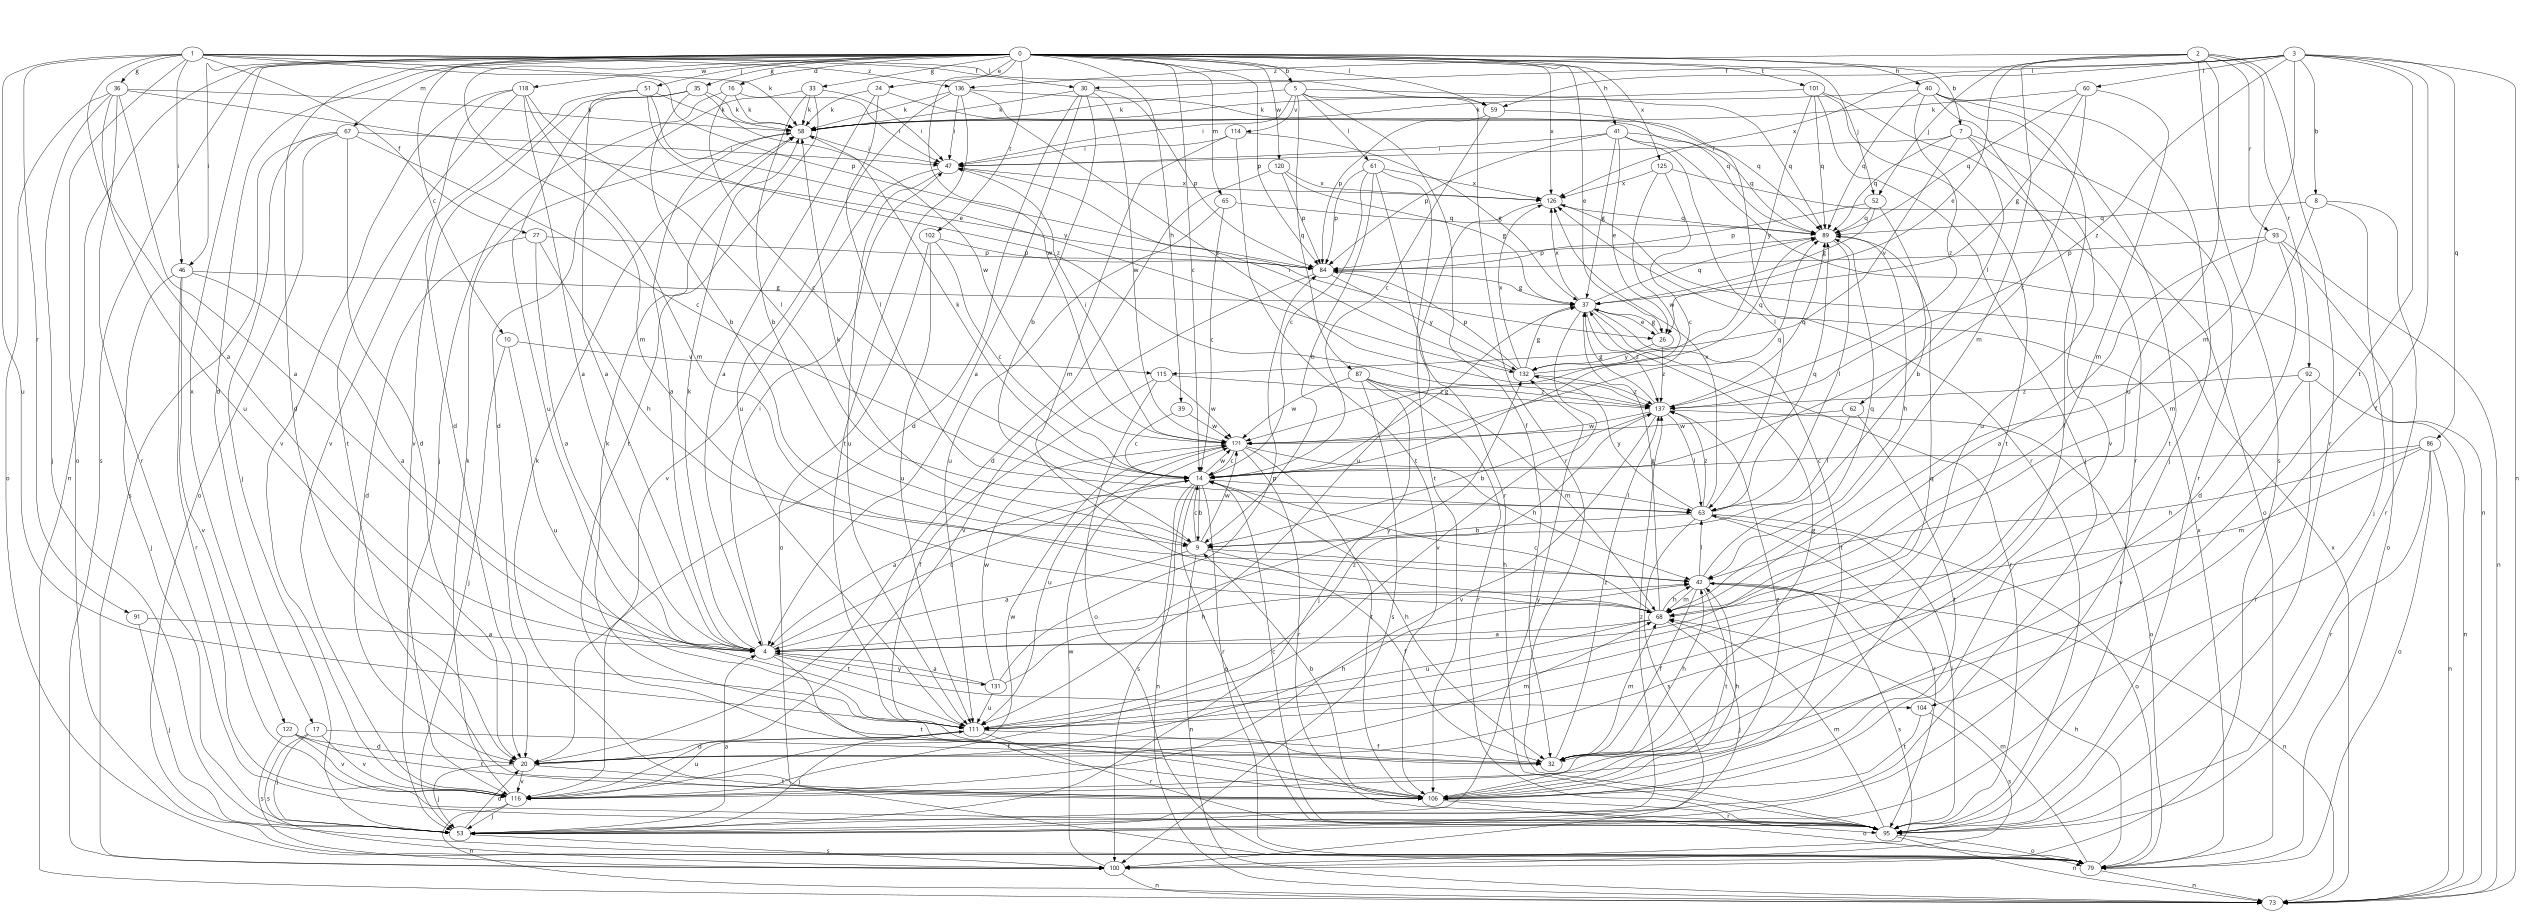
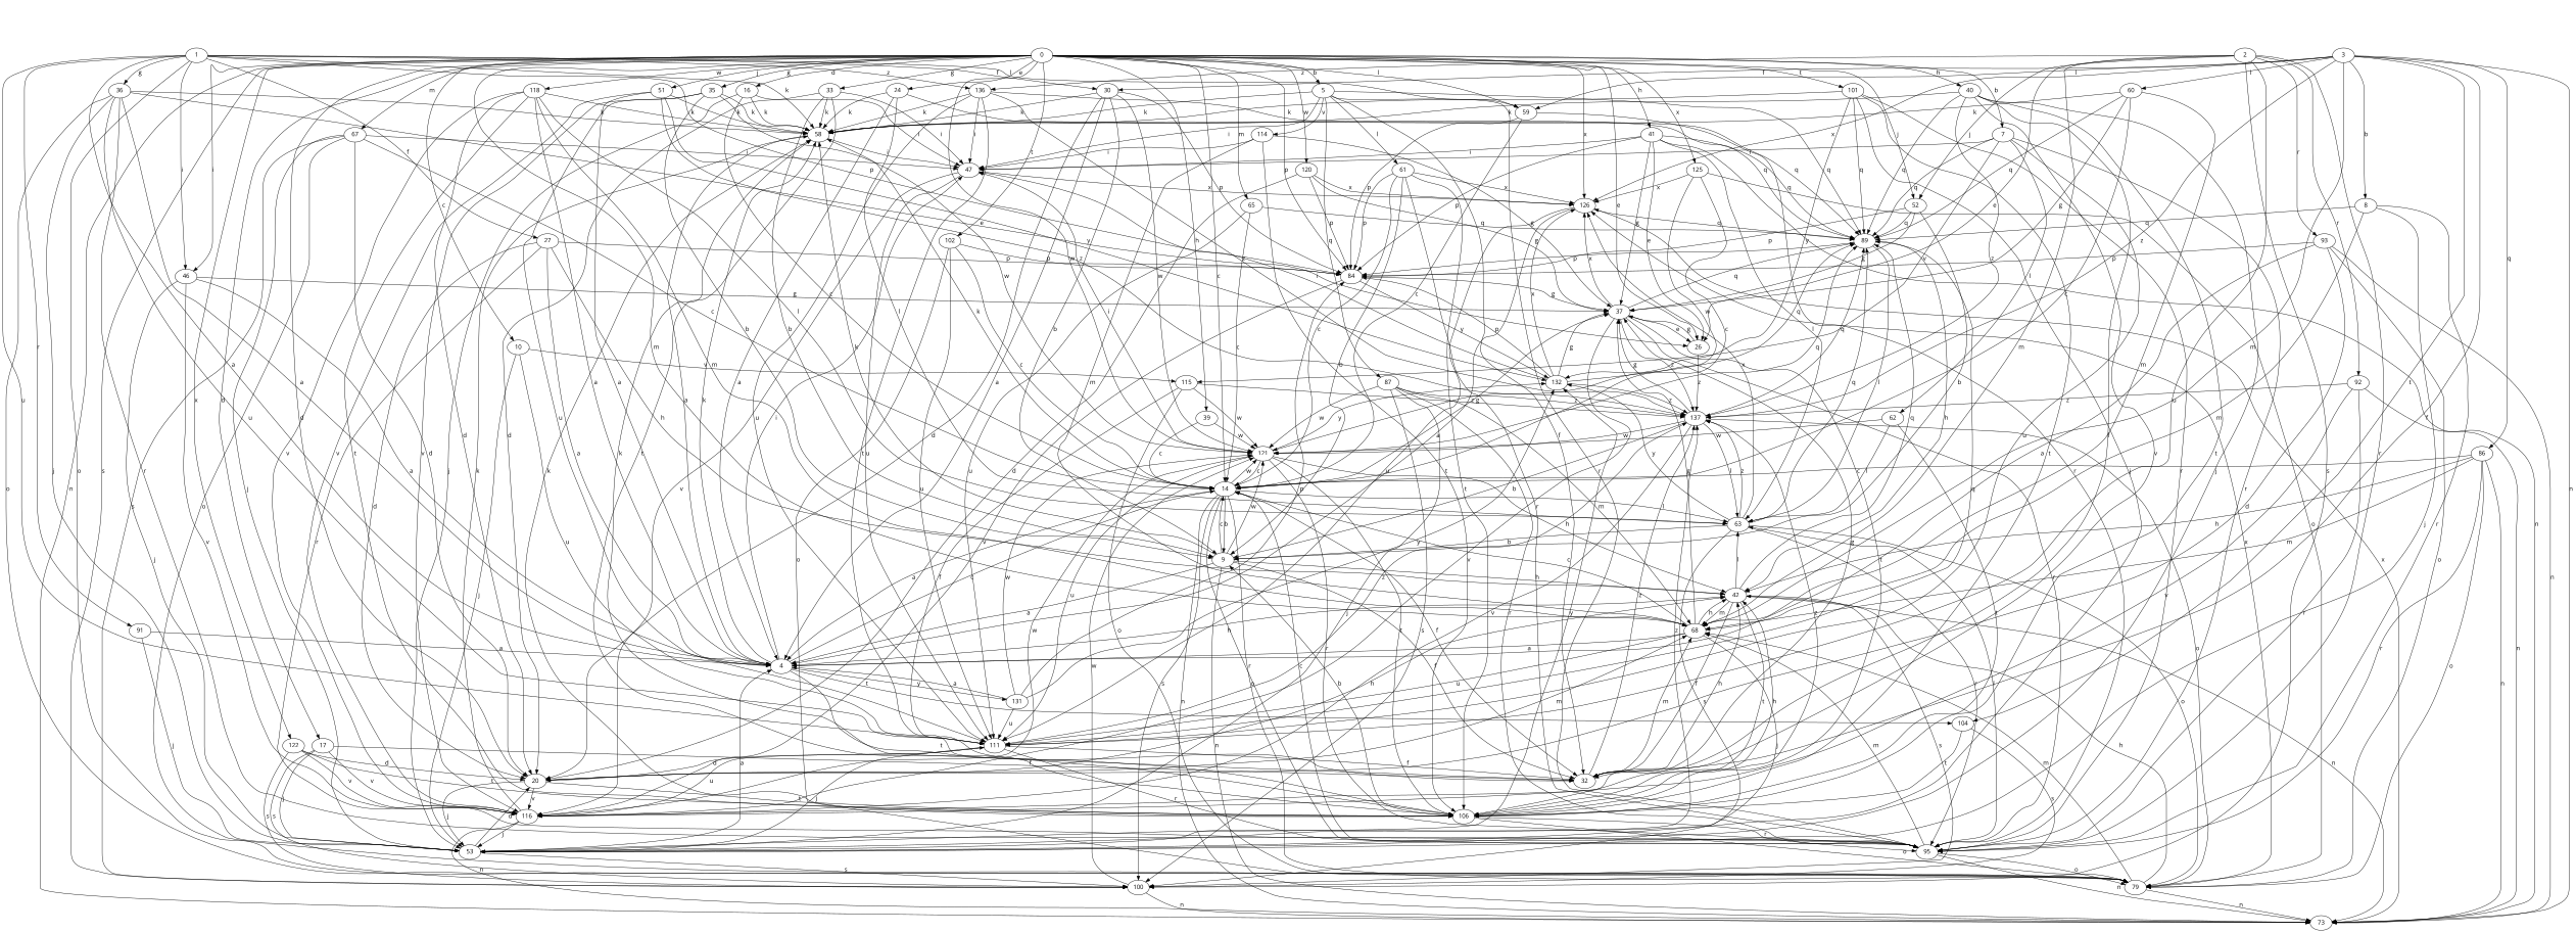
  strict digraph {
    fontname="Open Sans"
    node [fontname="Open Sans"]
    edge [fontname="Open Sans"]
    0
    5
    7
    10
    14
    16
    17
    20
    24
    26
    33
    35
    39
    40
    41
    46
    51
    52
    59
    65
    67
    68
    73
    84
    100
    101
    102
    118
    120
    121
    122
    125
    126
    58
    95
    32
    47
    61
    87
    89
    114
    111
    62
    115
    53
    4
    37
    79
    9
    63
    116
    42
    106
    137
    132
    1
    27
    30
    36
    91
    136
    104
    131
    2
    92
    93
    3
    8
    60
    86
    0 -> 5 [label=b]
    0 -> 7 [label=b]
    0 -> 10 [label=c]
    0 -> 14 [label=c]
    0 -> 16 [label=d]
    0 -> 17 [label=d]
    0 -> 20 [label=d]
    0 -> 24 [label=e]
    0 -> 26 [label=e]
    0 -> 33 [label=g]
    0 -> 35 [label=g]
    0 -> 39 [label=h]
    0 -> 40 [label=h]
    0 -> 41 [label=h]
    0 -> 46 [label=i]
    0 -> 51 [label=j]
    0 -> 52 [label=j]
    0 -> 59 [label=l]
    0 -> 65 [label=m]
    0 -> 67 [label=m]
    0 -> 68 [label=m]
    0 -> 73 [label=n]
    0 -> 84 [label=p]
    0 -> 100 [label=s]
    0 -> 101 [label=t]
    0 -> 102 [label=t]
    0 -> 118 [label=w]
    0 -> 120 [label=w]
    0 -> 121 [label=w]
    0 -> 122 [label=x]
    0 -> 125 [label=x]
    0 -> 126 [label=x]
    5 -> 58 [label=k]
    5 -> 95 [label=r]
    5 -> 32 [label=f]
    5 -> 47 [label=i]
    5 -> 61 [label=l]
    5 -> 87 [label=q]
    5 -> 89 [label=q]
    5 -> 114 [label=v]
    7 -> 95 [label=r]
    7 -> 47 [label=i]
    7 -> 89 [label=q]
    7 -> 111 [label=u]
    7 -> 62 [label=l]
    7 -> 115 [label=v]
    10 -> 111 [label=u]
    10 -> 115 [label=v]
    10 -> 53 [label=j]
    14 -> 73 [label=n]
    14 -> 100 [label=s]
    14 -> 121 [label=w]
    14 -> 58 [label=k]
    14 -> 95 [label=r]
-   14 -> 32 [label=h]
+   14 -> 32 [label=f]
    14 -> 4 [label=a]
    14 -> 37 [label=g]
    14 -> 79 [label=o]
    14 -> 9 [label=b]
    14 -> 63 [label=l]
    16 -> 14 [label=c]
    16 -> 58 [label=k]
    16 -> 47 [label=i]
    16 -> 53 [label=j]
    17 -> 100 [label=s]
    17 -> 32 [label=f]
    17 -> 53 [label=j]
    17 -> 116 [label=v]
    20 -> 68 [label=m]
    20 -> 53 [label=j]
    20 -> 116 [label=v]
    20 -> 42 [label=h]
    20 -> 106 [label=t]
    24 -> 58 [label=k]
    24 -> 89 [label=q]
    24 -> 4 [label=a]
    24 -> 63 [label=l]
    26 -> 37 [label=g]
    26 -> 137 [label=z]
    33 -> 20 [label=d]
    33 -> 58 [label=k]
    33 -> 47 [label=i]
    33 -> 9 [label=b]
    33 -> 106 [label=t]
    35 -> 121 [label=w]
    35 -> 58 [label=k]
    35 -> 111 [label=u]
    35 -> 9 [label=b]
    35 -> 116 [label=v]
    39 -> 14 [label=c]
    39 -> 121 [label=w]
    40 -> 58 [label=k]
    40 -> 32 [label=f]
    40 -> 89 [label=q]
    40 -> 53 [label=j]
    40 -> 116 [label=v]
    40 -> 106 [label=t]
    40 -> 137 [label=z]
    41 -> 26 [label=e]
    41 -> 73 [label=n]
    41 -> 84 [label=p]
    41 -> 47 [label=i]
    41 -> 89 [label=q]
    41 -> 37 [label=g]
    41 -> 63 [label=l]
    46 -> 53 [label=j]
    46 -> 4 [label=a]
    46 -> 37 [label=g]
    46 -> 116 [label=v]
    51 -> 58 [label=k]
    51 -> 4 [label=a]
    51 -> 116 [label=v]
    51 -> 137 [label=z]
    51 -> 132 [label=y]
    52 -> 84 [label=p]
    52 -> 89 [label=q]
    52 -> 37 [label=g]
    52 -> 9 [label=b]
    59 -> 14 [label=c]
    59 -> 84 [label=p]
    59 -> 95 [label=r]
    65 -> 14 [label=c]
    65 -> 89 [label=q]
    65 -> 111 [label=u]
    67 -> 14 [label=c]
    67 -> 20 [label=d]
    67 -> 100 [label=s]
    67 -> 47 [label=i]
    67 -> 53 [label=j]
    67 -> 79 [label=o]
    68 -> 14 [label=c]
    68 -> 111 [label=u]
    68 -> 53 [label=j]
    68 -> 4 [label=a]
    68 -> 37 [label=g]
    68 -> 42 [label=h]
    73 -> 126 [label=x]
    84 -> 37 [label=g]
    84 -> 116 [label=v]
    84 -> 132 [label=y]
    100 -> 73 [label=n]
    100 -> 121 [label=w]
    101 -> 58 [label=k]
    101 -> 95 [label=r]
    101 -> 89 [label=q]
    101 -> 53 [label=j]
    101 -> 106 [label=t]
    101 -> 132 [label=y]
    102 -> 14 [label=c]
    102 -> 84 [label=p]
    102 -> 111 [label=u]
    102 -> 79 [label=o]
    118 -> 20 [label=d]
    118 -> 68 [label=m]
+   118 -> 58 [label=k]
    118 -> 4 [label=a]
    118 -> 63 [label=l]
    118 -> 116 [label=v]
    118 -> 106 [label=t]
    120 -> 20 [label=d]
    120 -> 84 [label=p]
    120 -> 126 [label=x]
    120 -> 37 [label=g]
    121 -> 14 [label=c]
    121 -> 95 [label=r]
    121 -> 47 [label=i]
    121 -> 89 [label=q]
    121 -> 111 [label=u]
    121 -> 42 [label=h]
    121 -> 106 [label=t]
-   26 -> 132 [label=y]
+   121 -> 132 [label=y]
    122 -> 20 [label=d]
    122 -> 100 [label=s]
    122 -> 116 [label=v]
    122 -> 106 [label=t]
    125 -> 14 [label=c]
    125 -> 121 [label=w]
    125 -> 126 [label=x]
    125 -> 79 [label=o]
    126 -> 89 [label=q]
    126 -> 111 [label=u]
+   126 -> 4 [label=a]
    58 -> 47 [label=i]
    58 -> 4 [label=a]
    95 -> 14 [label=c]
    95 -> 68 [label=m]
    95 -> 73 [label=n]
    95 -> 79 [label=o]
    95 -> 63 [label=l]
    32 -> 68 [label=m]
    32 -> 58 [label=k]
    32 -> 37 [label=g]
    32 -> 42 [label=h]
    32 -> 137 [label=z]
    47 -> 126 [label=x]
    47 -> 111 [label=u]
    47 -> 116 [label=v]
    61 -> 14 [label=c]
    61 -> 84 [label=p]
    61 -> 126 [label=x]
    61 -> 95 [label=r]
    61 -> 9 [label=b]
    61 -> 106 [label=t]
    87 -> 68 [label=m]
    87 -> 100 [label=s]
    87 -> 121 [label=w]
    87 -> 95 [label=r]
    87 -> 53 [label=j]
    87 -> 137 [label=z]
    89 -> 84 [label=p]
    89 -> 63 [label=l]
    89 -> 42 [label=h]
    114 -> 68 [label=m]
    114 -> 47 [label=i]
    114 -> 37 [label=g]
    114 -> 106 [label=t]
    111 -> 20 [label=d]
    111 -> 95 [label=r]
    111 -> 32 [label=f]
    111 -> 89 [label=q]
    111 -> 53 [label=j]
    111 -> 137 [label=z]
    62 -> 121 [label=w]
    62 -> 63 [label=l]
    62 -> 106 [label=t]
    115 -> 121 [label=w]
    115 -> 32 [label=f]
    115 -> 79 [label=o]
    115 -> 137 [label=z]
    53 -> 20 [label=d]
    53 -> 100 [label=s]
    53 -> 4 [label=a]
    53 -> 137 [label=z]
    53 -> 132 [label=y]
    4 -> 14 [label=c]
    4 -> 58 [label=k]
    4 -> 47 [label=i]
    4 -> 42 [label=h]
    4 -> 106 [label=t]
    4 -> 104 [label=t]
    4 -> 131 [label=y]
    37 -> 26 [label=e]
    37 -> 126 [label=x]
    37 -> 95 [label=r]
    37 -> 89 [label=q]
    37 -> 116 [label=v]
    37 -> 106 [label=t]
    37 -> 137 [label=z]
    79 -> 68 [label=m]
    79 -> 73 [label=n]
    79 -> 126 [label=x]
    79 -> 42 [label=h]
    9 -> 14 [label=c]
    9 -> 73 [label=n]
    9 -> 121 [label=w]
    9 -> 58 [label=k]
    9 -> 32 [label=f]
    9 -> 4 [label=a]
    9 -> 42 [label=h]
    63 -> 100 [label=s]
    63 -> 126 [label=x]
    63 -> 95 [label=r]
    63 -> 89 [label=q]
    63 -> 79 [label=o]
    63 -> 9 [label=b]
    63 -> 137 [label=z]
    63 -> 132 [label=y]
    116 -> 73 [label=n]
    116 -> 121 [label=w]
    116 -> 58 [label=k]
    116 -> 111 [label=u]
    116 -> 53 [label=j]
    42 -> 68 [label=m]
    42 -> 73 [label=n]
    42 -> 100 [label=s]
    42 -> 32 [label=f]
    42 -> 89 [label=q]
    42 -> 63 [label=l]
    42 -> 106 [label=t]
    106 -> 58 [label=k]
    106 -> 95 [label=r]
    106 -> 79 [label=o]
    106 -> 9 [label=b]
    106 -> 42 [label=h]
    106 -> 137 [label=z]
    137 -> 121 [label=w]
    137 -> 89 [label=q]
    137 -> 37 [label=g]
    137 -> 79 [label=o]
    137 -> 9 [label=b]
    137 -> 63 [label=l]
    137 -> 116 [label=v]
    132 -> 84 [label=p]
    132 -> 126 [label=x]
    132 -> 47 [label=i]
    132 -> 89 [label=q]
    132 -> 37 [label=g]
    132 -> 137 [label=z]
    1 -> 46 [label=i]
    1 -> 59 [label=l]
    1 -> 84 [label=p]
    1 -> 58 [label=k]
    1 -> 111 [label=u]
    1 -> 4 [label=a]
    1 -> 79 [label=o]
    1 -> 27 [label=f]
    1 -> 30 [label=f]
    1 -> 36 [label=g]
    1 -> 91 [label=r]
    1 -> 136 [label=z]
    27 -> 20 [label=d]
    27 -> 84 [label=p]
-   46 -> 95 [label=r]
+   27 -> 95 [label=r]
    27 -> 4 [label=a]
    27 -> 42 [label=h]
    30 -> 20 [label=d]
    30 -> 84 [label=p]
    30 -> 121 [label=w]
    30 -> 58 [label=k]
    30 -> 4 [label=a]
    30 -> 9 [label=b]
    36 -> 26 [label=e]
    36 -> 58 [label=k]
    36 -> 95 [label=r]
    36 -> 111 [label=u]
    36 -> 53 [label=j]
    36 -> 4 [label=a]
    36 -> 79 [label=o]
    91 -> 53 [label=j]
    91 -> 4 [label=a]
    136 -> 58 [label=k]
    136 -> 47 [label=i]
    136 -> 89 [label=q]
    136 -> 111 [label=u]
    136 -> 106 [label=t]
    136 -> 137 [label=z]
    104 -> 100 [label=s]
    104 -> 106 [label=t]
    131 -> 84 [label=p]
    131 -> 121 [label=w]
    131 -> 111 [label=u]
    131 -> 4 [label=a]
    131 -> 132 [label=y]
    2 -> 26 [label=e]
    2 -> 52 [label=j]
    2 -> 68 [label=m]
    2 -> 100 [label=s]
    2 -> 95 [label=r]
    2 -> 111 [label=u]
    2 -> 136 [label=z]
    2 -> 92 [label=r]
    2 -> 93 [label=r]
    92 -> 73 [label=n]
    92 -> 95 [label=r]
    92 -> 116 [label=v]
    92 -> 137 [label=z]
    93 -> 20 [label=d]
    93 -> 73 [label=n]
    93 -> 84 [label=p]
    93 -> 4 [label=a]
    93 -> 79 [label=o]
    3 -> 59 [label=l]
    3 -> 68 [label=m]
    3 -> 73 [label=n]
    3 -> 126 [label=x]
    3 -> 32 [label=f]
    3 -> 137 [label=z]
    3 -> 30 [label=f]
    3 -> 104 [label=t]
    3 -> 8 [label=b]
    3 -> 60 [label=l]
    3 -> 86 [label=q]
    8 -> 68 [label=m]
    8 -> 95 [label=r]
    8 -> 89 [label=q]
    8 -> 53 [label=j]
    60 -> 14 [label=c]
    60 -> 68 [label=m]
    60 -> 58 [label=k]
    60 -> 89 [label=q]
    60 -> 37 [label=g]
    86 -> 14 [label=c]
    86 -> 68 [label=m]
    86 -> 73 [label=n]
    86 -> 95 [label=r]
    86 -> 79 [label=o]
    86 -> 42 [label=h]
  }
